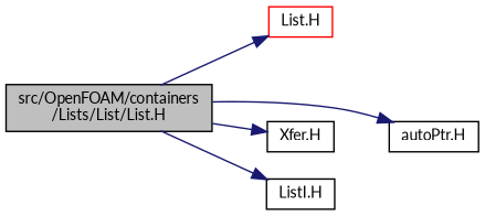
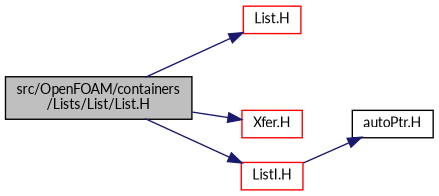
  digraph {
    fontname=Lato
    rankdir=LR
    node [color=black fontname=Lato fontsize=10 shape=record]
    edge [color=midnightblue fontname=Lato fontsize=10 labelfontname=FreeSans labelfontsize=10 style=solid]
    n1 [fillcolor=grey75 fontcolor=black height=0.2 label="src/OpenFOAM/containers\l/Lists/List/List.H" style=filled width=0.4]
    n2 [color=red height=0.2 label="List.H" width=0.4]
    n3 [height=0.2 label="autoPtr.H" width=0.4]
-   n4 [height=0.2 label="Xfer.H" width=0.4]
-   n5 [height=0.2 label="ListI.H" width=0.4]
+   n4 [color=red height=0.2 label="Xfer.H" width=0.4]
+   n5 [color=red height=0.2 label="ListI.H" width=0.4]
    n1 -> n2
-   n1 -> n3
+   n5 -> n3
    n1 -> n4
    n1 -> n5
  }
